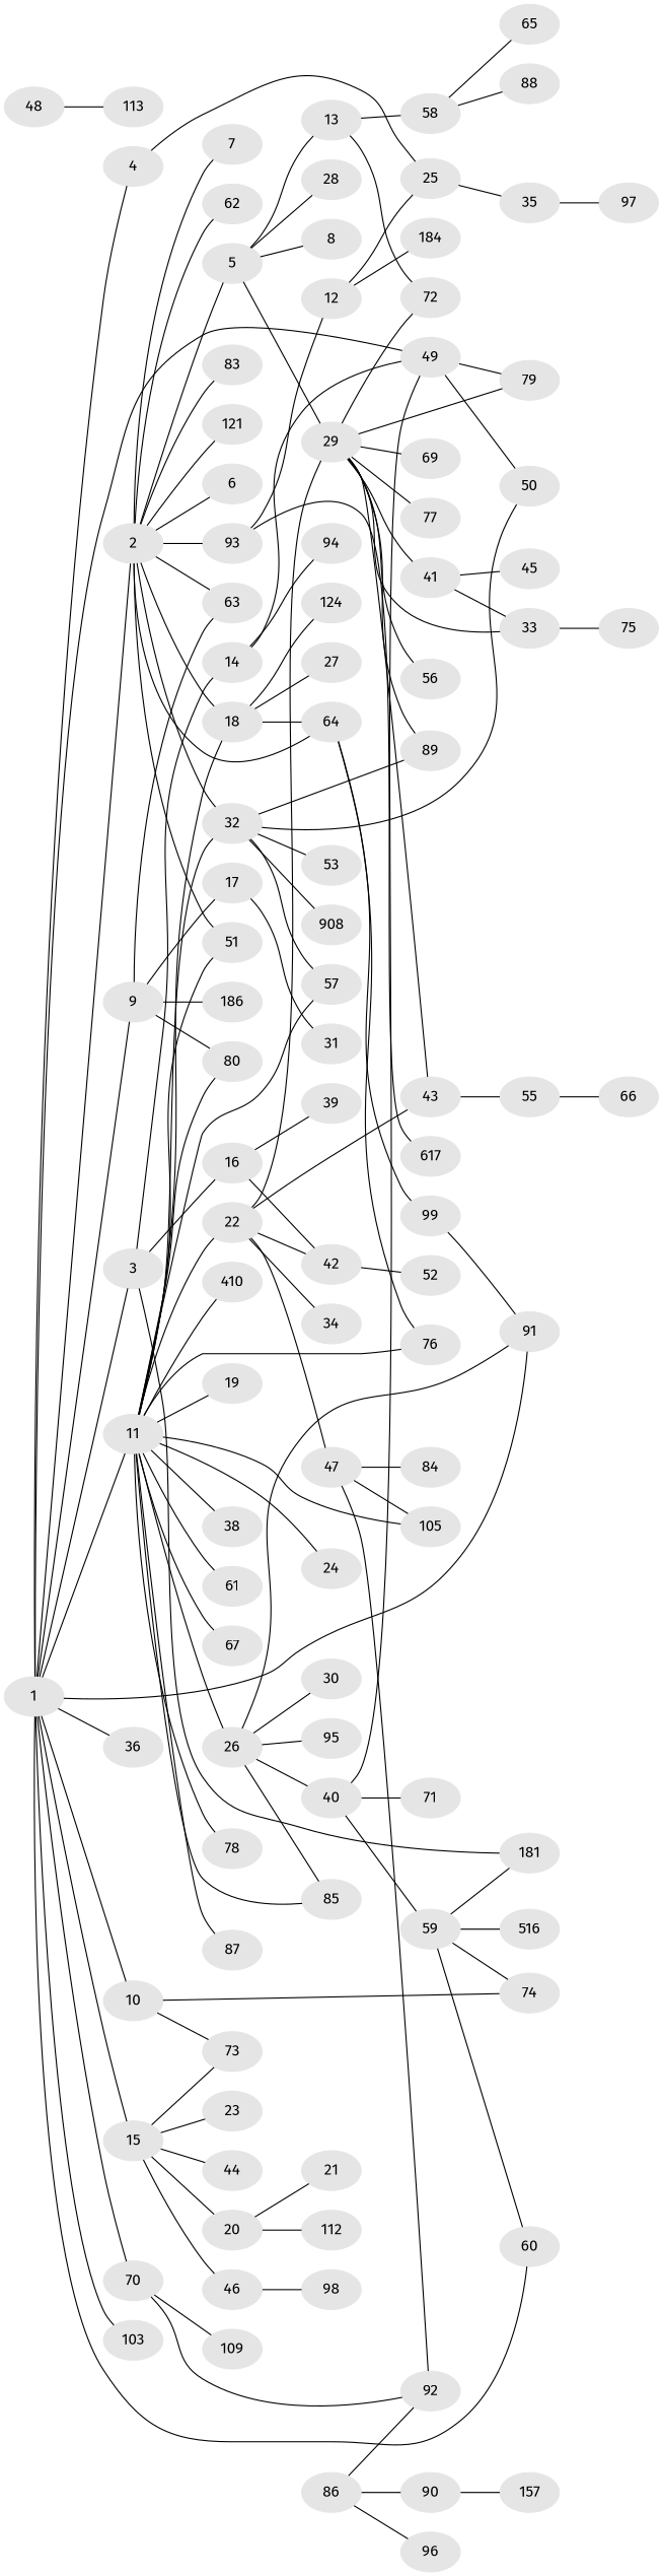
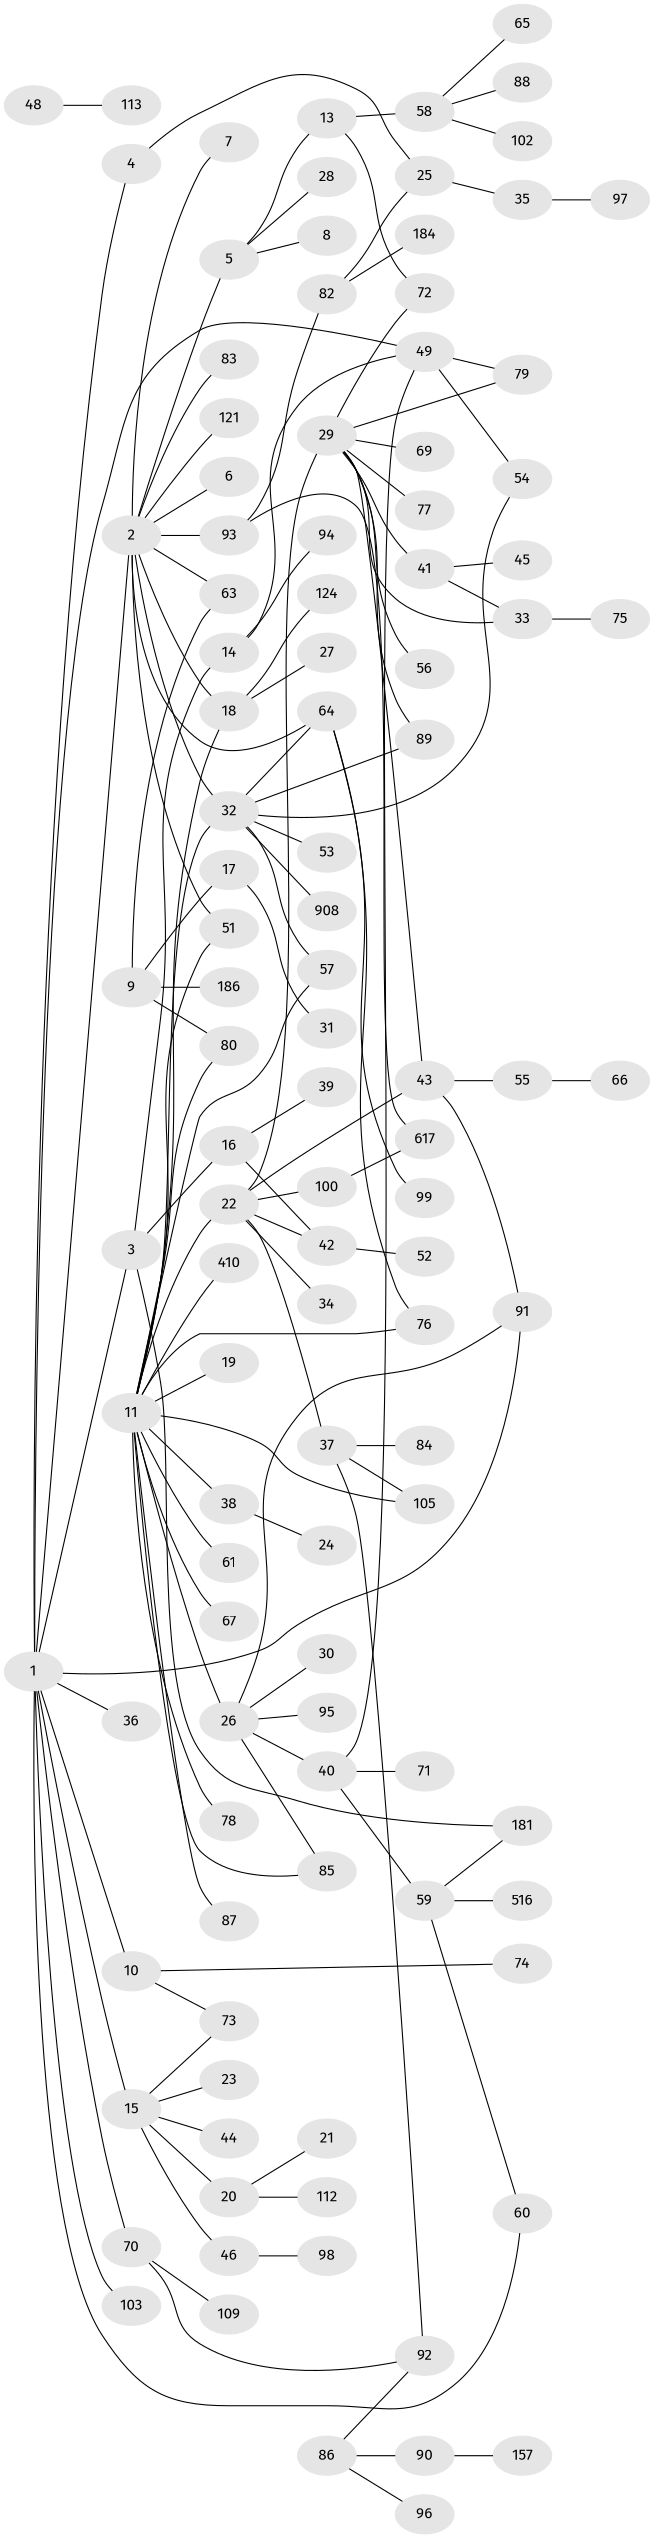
  graph {
    fontname="Fira Sans"
    rankdir=LR
    node [color=gray90 fontname="Fira Sans" style=filled]
    edge [fontname="Fira Sans"]
    1
    2
    3
    4
    9
    10
    11
    15
    36
    49
    70
    91
    103
    60
    5
    6
    7
    18
    32
    51
-   62
    63
    64
    83
    93
    n26 [label=121]
    14
    16
    n29 [label=181]
    25
    17
    80
    n33 [label=186]
    73
    74
    19
    22
    24
    26
    38
    57
    61
    67
    76
    78
    85
    87
    n48 [label=410]
    105
    20
    23
    44
    46
    79
-   50
+   50 [label=54]
    92
    109
    8
    13
    28
    29
-   12
+   12 [label=82]
    n63 [label=184]
    27
    n65 [label=124]
    89
    53
    n68 [label=908]
    99
    n70 [label=617]
    94
    39
    42
    35
    58
    72
    43
    33
    41
    56
    69
    77
    31
-   47
+   47 [label=37]
    34
+   100
    30
    40
    95
    84
    65
    88
+   102
    21
    112
    98
    52
    55
    97
    59
    71
    75
    45
    n104 [label=516]
    48
    113
    66
    86
    90
    96
    n111 [label=157]
    1 -- 2
    1 -- 3
    1 -- 4
-   1 -- 9
    1 -- 10
-   1 -- 11
    1 -- 15
    1 -- 36
    1 -- 49
    1 -- 70
    1 -- 91
    1 -- 103
    1 -- 60
    2 -- 5
    2 -- 6
    2 -- 7
    2 -- 18
    2 -- 32
    2 -- 51
-   2 -- 62
    2 -- 63
    2 -- 64
    2 -- 83
    2 -- 93
    2 -- n26
    3 -- 14
    3 -- 16
    3 -- n29
    4 -- 25
    9 -- 63
    9 -- 17
    9 -- 80
    9 -- n33
    10 -- 73
    10 -- 74
    11 -- 18
    11 -- 32
    11 -- 51
    11 -- 80
    11 -- 19
    11 -- 22
-   11 -- 24
+   38 -- 24
    11 -- 26
    11 -- 38
    11 -- 57
    11 -- 61
    11 -- 67
    11 -- 76
    11 -- 78
    11 -- 85
    11 -- 87
    11 -- n48
    11 -- 105
    15 -- 73
    15 -- 20
    15 -- 23
    15 -- 44
    15 -- 46
    49 -- 79
    49 -- 50
    70 -- 92
    70 -- 109
    5 -- 8
    5 -- 13
    5 -- 28
-   5 -- 29
    18 -- 27
    18 -- n65
-   18 -- 64
+   32 -- 64
    32 -- 57
    32 -- 50
    32 -- 89
    32 -- 53
    32 -- n68
    64 -- 76
    64 -- 99
    93 -- 12
    93 -- n70
    14 -- 49
    14 -- 94
    16 -- 39
    16 -- 42
    25 -- 35
    17 -- 31
    22 -- 29
    22 -- 42
    22 -- 43
    22 -- 47
    22 -- 34
+   22 -- 100
    26 -- 91
    26 -- 85
    26 -- 30
    26 -- 40
    26 -- 95
    20 -- 21
    20 -- 112
    46 -- 98
    13 -- 58
    13 -- 72
    29 -- 79
    29 -- 89
    29 -- 72
    29 -- 43
    29 -- 33
    29 -- 41
    29 -- 56
    29 -- 69
    29 -- 77
    12 -- 25
    12 -- n63
    42 -- 52
    35 -- 97
    58 -- 65
    58 -- 88
-   99 -- 91
+   58 -- 102
+   43 -- 91
    43 -- 55
    33 -- 75
    41 -- 33
    41 -- 45
    47 -- 105
    47 -- 92
    47 -- 84
+   100 -- n70
    40 -- 49
    40 -- 59
    40 -- 71
    55 -- 66
    59 -- 60
    59 -- n29
-   59 -- 74
    59 -- n104
    48 -- 113
    86 -- 92
    86 -- 90
    86 -- 96
    90 -- n111
  }
